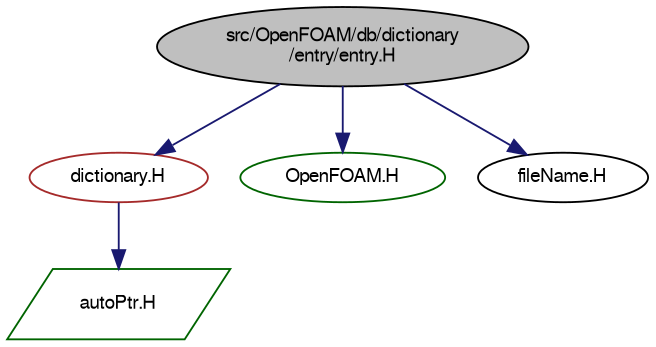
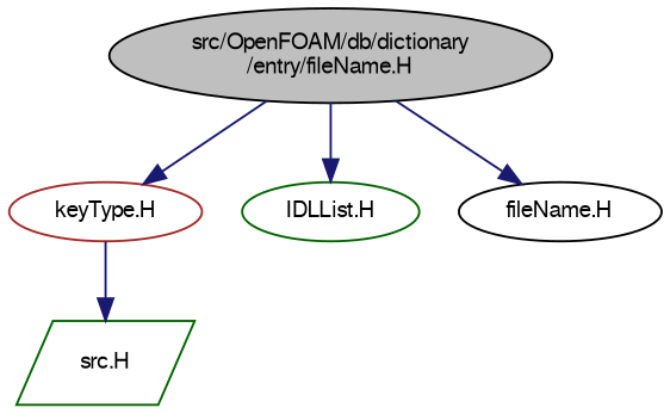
  digraph {
    node [color=black fontname=FreeSans fontsize=10 shape=ellipse]
    edge [color=midnightblue fontname=FreeSans fontsize=10 labelfontname=FreeSans labelfontsize=10 style=solid]
-   n1 [fillcolor=grey75 fontcolor=black height=0.2 label="src/OpenFOAM/db/dictionary\l/entry/entry.H" style=filled width=0.4]
-   n2 [color=brown height=0.2 label="dictionary.H" width=0.4]
-   n3 [color=darkgreen height=0.2 label="OpenFOAM.H" width=0.4]
+   n1 [fillcolor=grey75 fontcolor=black height=0.2 label="src/OpenFOAM/db/dictionary\l/entry/fileName.H" style=filled width=0.4]
+   n2 [color=brown height=0.2 label="keyType.H" width=0.4]
+   n3 [color=darkgreen height=0.2 label="IDLList.H" width=0.4]
    n4 [height=0.2 label="fileName.H" width=0.4]
-   n5 [color=darkgreen height=0.2 label="autoPtr.H" shape=parallelogram width=0.4]
+   n5 [color=darkgreen height=0.2 label="src.H" shape=parallelogram width=0.4]
    n1 -> n2
    n1 -> n3
    n1 -> n4
    n2 -> n5
  }
